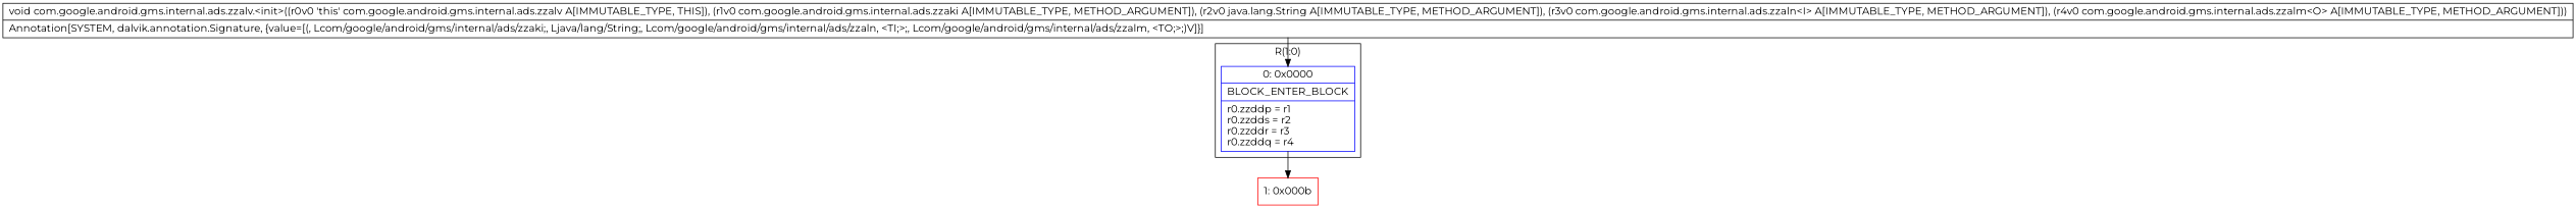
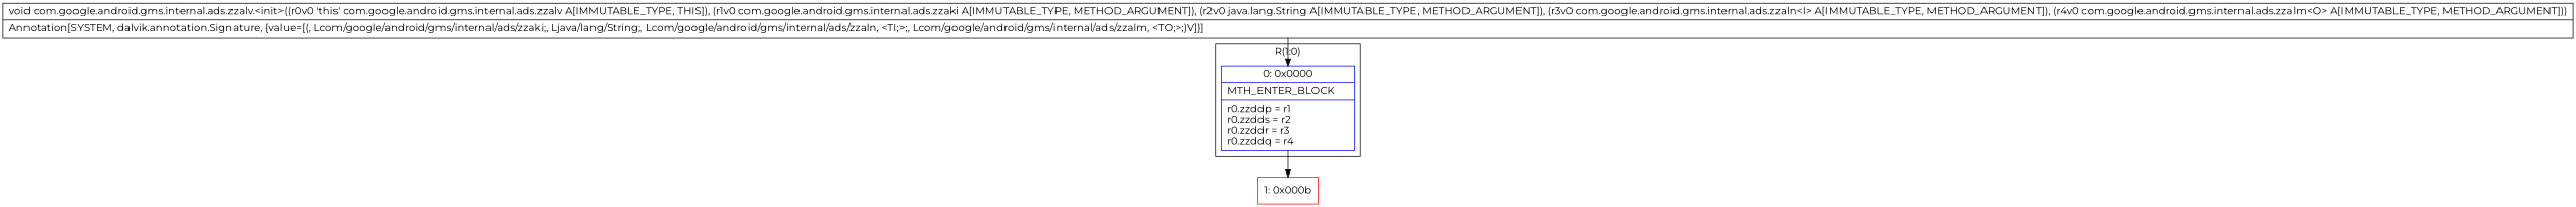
  digraph {
    fontname=Montserrat
    node [shape=record fontname=Montserrat]
    edge [fontname=Montserrat]
-   n1 [color=blue label="{0\:\ 0x0000|BLOCK_ENTER_BLOCK\l|r0.zzddp = r1\lr0.zzdds = r2\lr0.zzddr = r3\lr0.zzddq = r4\l}"]
+   n1 [color=blue label="{0\:\ 0x0000|MTH_ENTER_BLOCK\l|r0.zzddp = r1\lr0.zzdds = r2\lr0.zzddr = r3\lr0.zzddq = r4\l}"]
    n2 [color=red label="{1\:\ 0x000b}"]
    n3 [label="{void com.google.android.gms.internal.ads.zzalv.\<init\>((r0v0 'this' com.google.android.gms.internal.ads.zzalv A[IMMUTABLE_TYPE, THIS]), (r1v0 com.google.android.gms.internal.ads.zzaki A[IMMUTABLE_TYPE, METHOD_ARGUMENT]), (r2v0 java.lang.String A[IMMUTABLE_TYPE, METHOD_ARGUMENT]), (r3v0 com.google.android.gms.internal.ads.zzaln\<I\> A[IMMUTABLE_TYPE, METHOD_ARGUMENT]), (r4v0 com.google.android.gms.internal.ads.zzalm\<O\> A[IMMUTABLE_TYPE, METHOD_ARGUMENT]))  | Annotation[SYSTEM, dalvik.annotation.Signature, \{value=[(, Lcom\/google\/android\/gms\/internal\/ads\/zzaki;, Ljava\/lang\/String;, Lcom\/google\/android\/gms\/internal\/ads\/zzaln, \<TI;\>;, Lcom\/google\/android\/gms\/internal\/ads\/zzalm, \<TO;\>;)V]\}]\l}"]
    subgraph cluster_1 {
      label="R(1:0)"
      n1
    }
    n1 -> n2
    n3 -> n1
  }
